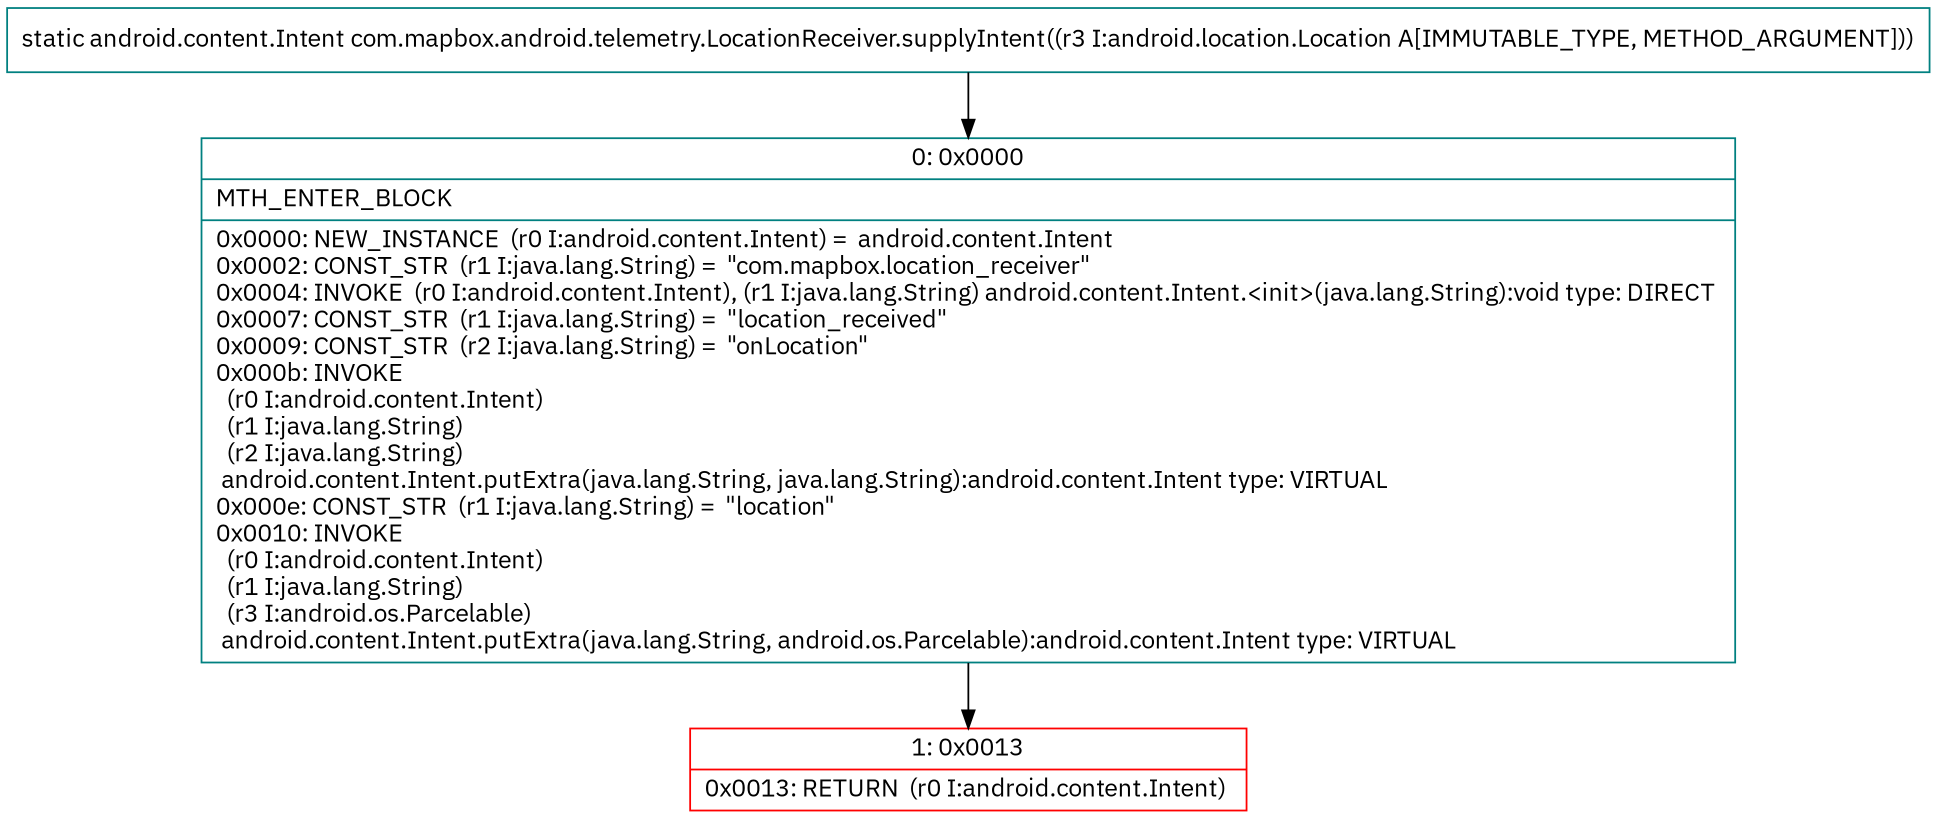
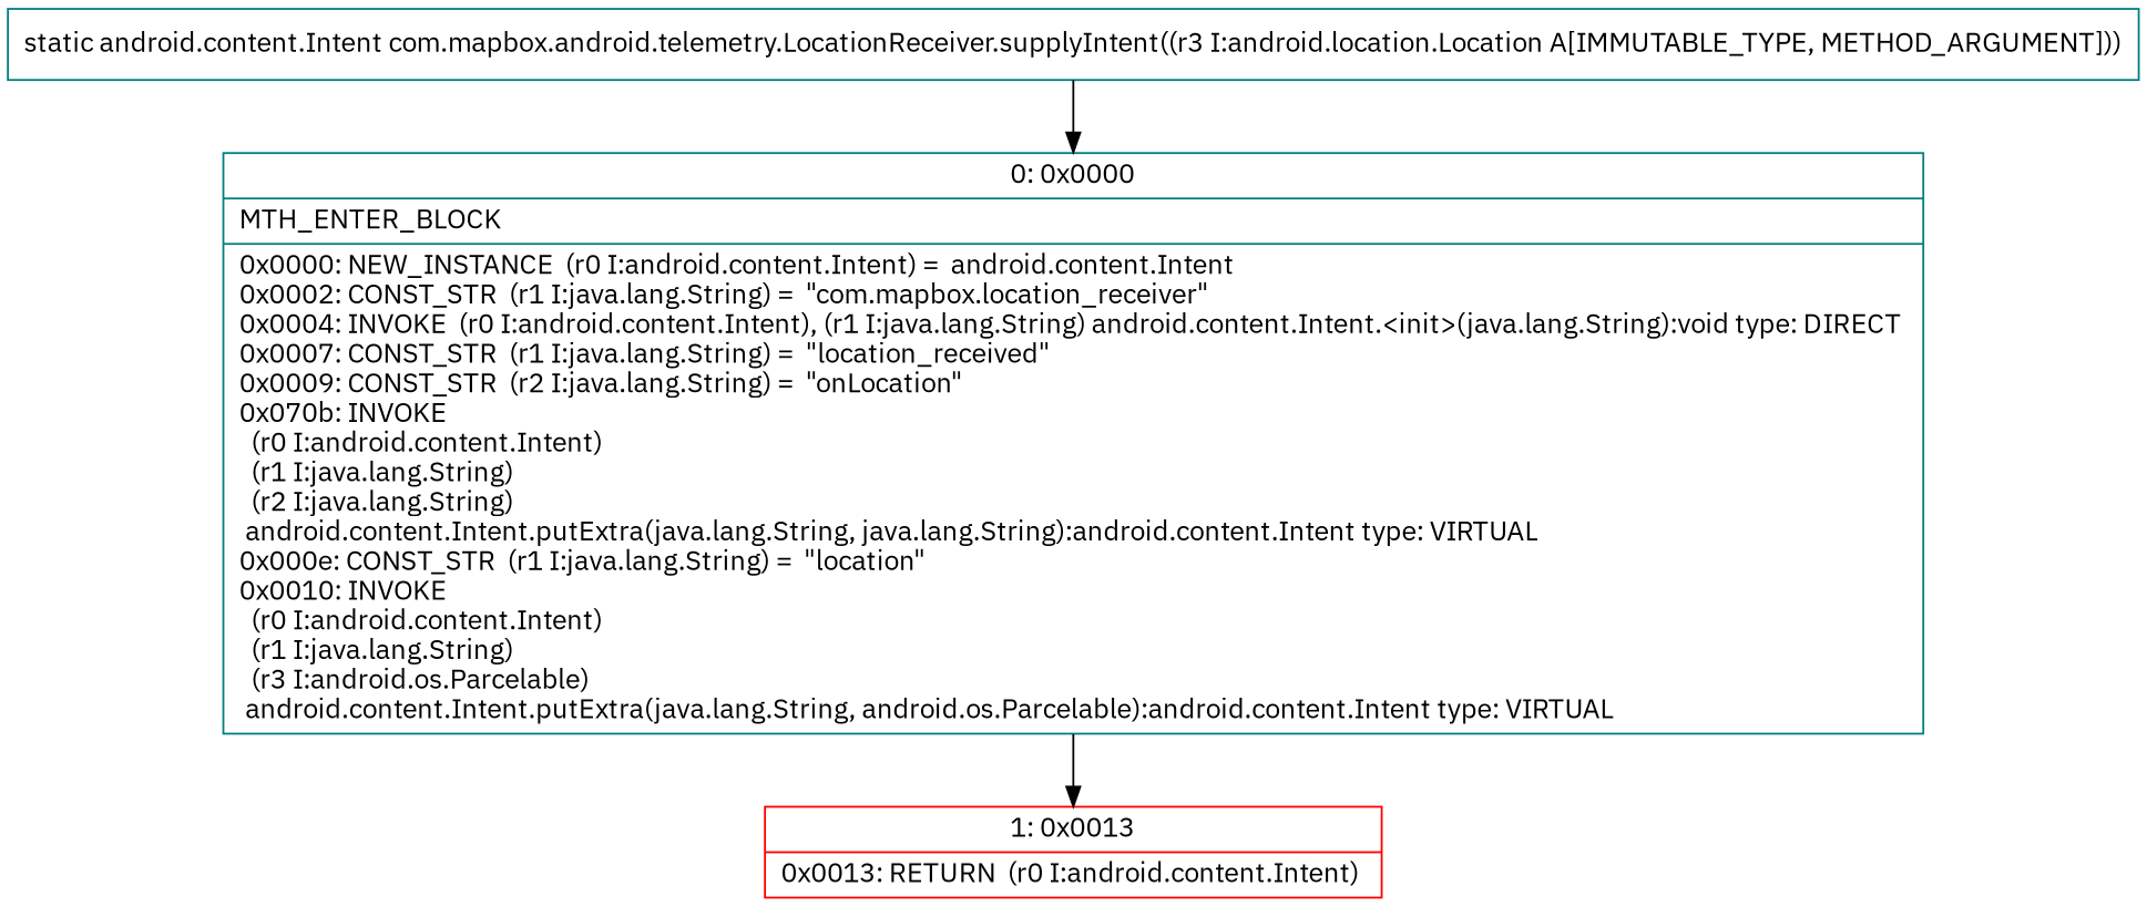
  digraph {
    fontname="IBM Plex Sans"
    node [shape=record color=teal fontname="IBM Plex Sans"]
    edge [arrowhead=normal fontname="IBM Plex Sans"]
-   n1 [label="{0\:\ 0x0000|MTH_ENTER_BLOCK\l|0x0000: NEW_INSTANCE  (r0 I:android.content.Intent) =  android.content.Intent \l0x0002: CONST_STR  (r1 I:java.lang.String) =  \"com.mapbox.location_receiver\" \l0x0004: INVOKE  (r0 I:android.content.Intent), (r1 I:java.lang.String) android.content.Intent.\<init\>(java.lang.String):void type: DIRECT \l0x0007: CONST_STR  (r1 I:java.lang.String) =  \"location_received\" \l0x0009: CONST_STR  (r2 I:java.lang.String) =  \"onLocation\" \l0x000b: INVOKE  \l  (r0 I:android.content.Intent)\l  (r1 I:java.lang.String)\l  (r2 I:java.lang.String)\l android.content.Intent.putExtra(java.lang.String, java.lang.String):android.content.Intent type: VIRTUAL \l0x000e: CONST_STR  (r1 I:java.lang.String) =  \"location\" \l0x0010: INVOKE  \l  (r0 I:android.content.Intent)\l  (r1 I:java.lang.String)\l  (r3 I:android.os.Parcelable)\l android.content.Intent.putExtra(java.lang.String, android.os.Parcelable):android.content.Intent type: VIRTUAL \l}"]
+   n1 [label="{0\:\ 0x0000|MTH_ENTER_BLOCK\l|0x0000: NEW_INSTANCE  (r0 I:android.content.Intent) =  android.content.Intent \l0x0002: CONST_STR  (r1 I:java.lang.String) =  \"com.mapbox.location_receiver\" \l0x0004: INVOKE  (r0 I:android.content.Intent), (r1 I:java.lang.String) android.content.Intent.\<init\>(java.lang.String):void type: DIRECT \l0x0007: CONST_STR  (r1 I:java.lang.String) =  \"location_received\" \l0x0009: CONST_STR  (r2 I:java.lang.String) =  \"onLocation\" \l0x070b: INVOKE  \l  (r0 I:android.content.Intent)\l  (r1 I:java.lang.String)\l  (r2 I:java.lang.String)\l android.content.Intent.putExtra(java.lang.String, java.lang.String):android.content.Intent type: VIRTUAL \l0x000e: CONST_STR  (r1 I:java.lang.String) =  \"location\" \l0x0010: INVOKE  \l  (r0 I:android.content.Intent)\l  (r1 I:java.lang.String)\l  (r3 I:android.os.Parcelable)\l android.content.Intent.putExtra(java.lang.String, android.os.Parcelable):android.content.Intent type: VIRTUAL \l}"]
    n2 [label="{1\:\ 0x0013|0x0013: RETURN  (r0 I:android.content.Intent) \l}" color=red]
    n3 [label="{static android.content.Intent com.mapbox.android.telemetry.LocationReceiver.supplyIntent((r3 I:android.location.Location A[IMMUTABLE_TYPE, METHOD_ARGUMENT])) }"]
    n1 -> n2
    n3 -> n1
  }
